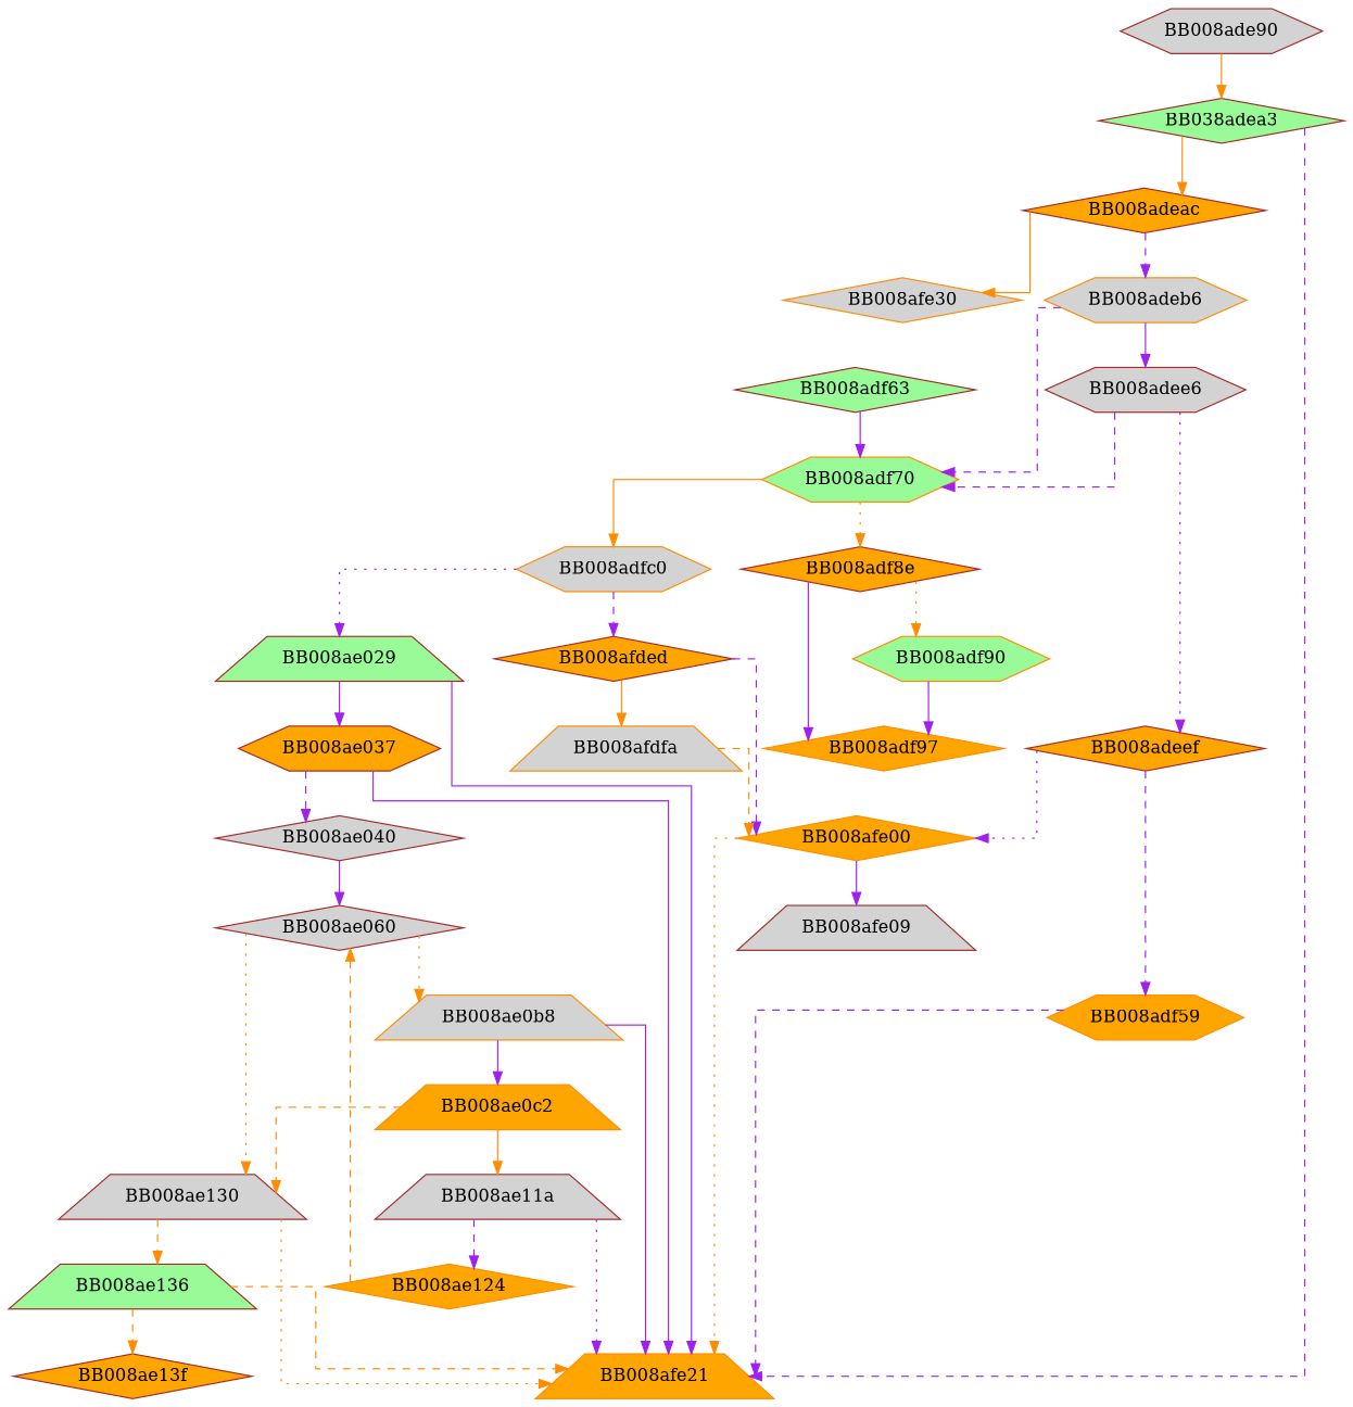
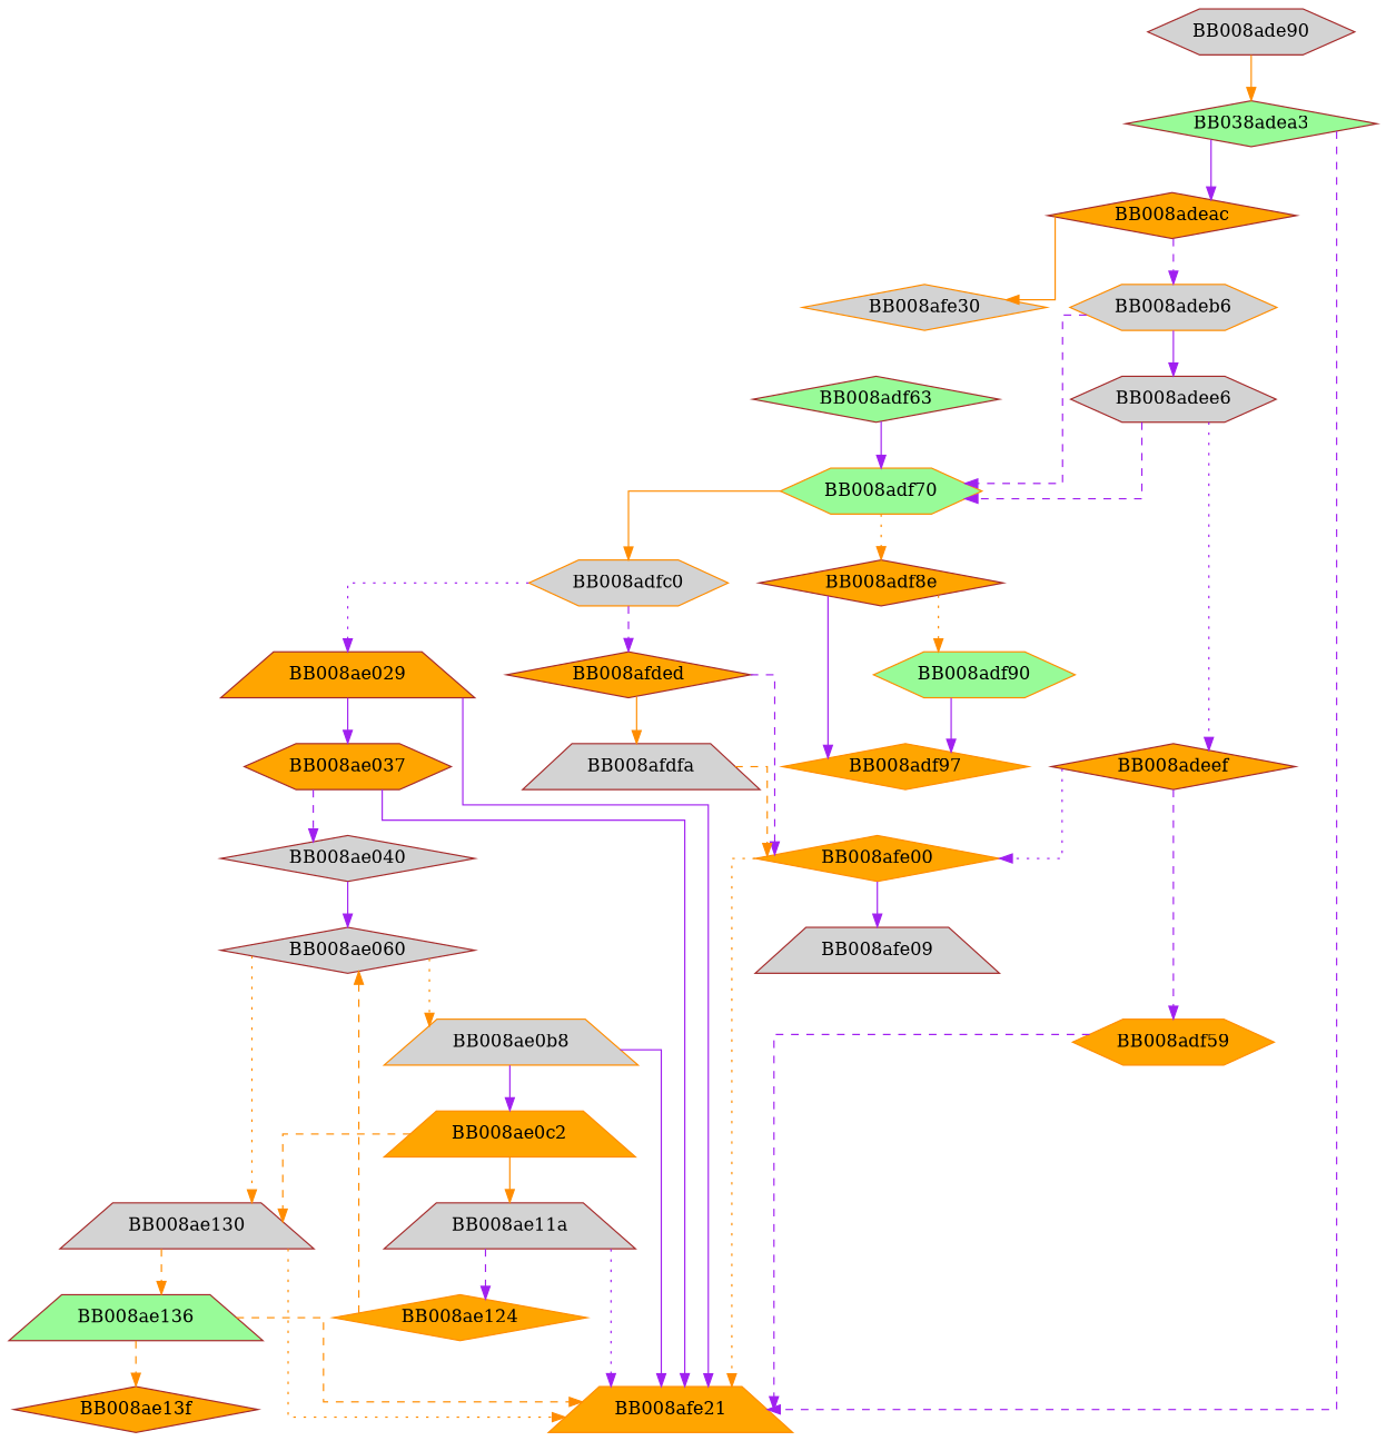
  digraph {
    splines=ortho
    node [color=brown fillcolor=orange shape=diamond style=filled]
    edge [color=purple style=solid]
    BB008ade90 [fillcolor=lightgrey shape=hexagon]
    n2 [fillcolor=palegreen label=BB038adea3]
    BB008afe21 [color=darkorange shape=trapezium]
    BB008adeac
    BB008afe30 [color=darkorange fillcolor=lightgrey]
    BB008adeb6 [color=darkorange fillcolor=lightgrey shape=hexagon]
    BB008adf70 [color=darkorange fillcolor=palegreen shape=hexagon]
    BB008adee6 [fillcolor=lightgrey shape=hexagon]
    BB008adfc0 [color=darkorange fillcolor=lightgrey shape=hexagon]
    BB008adf8e
    BB008adeef
    BB008afded
-   BB008ae029 [fillcolor=palegreen shape=trapezium]
+   BB008ae029 [shape=trapezium]
    BB008adf97 [color=darkorange]
    BB008adf90 [color=darkorange fillcolor=palegreen shape=hexagon]
    BB008afe00 [color=darkorange]
    BB008adf59 [color=darkorange shape=hexagon]
    BB008afe09 [fillcolor=lightgrey shape=trapezium]
    BB008adf63 [fillcolor=palegreen]
-   BB008afdfa [color=darkorange fillcolor=lightgrey shape=trapezium]
+   BB008afdfa [fillcolor=lightgrey shape=trapezium]
    BB008ae037 [shape=hexagon]
    BB008ae040 [fillcolor=lightgrey]
    BB008ae060 [fillcolor=lightgrey]
    BB008ae130 [fillcolor=lightgrey shape=trapezium]
    BB008ae0b8 [color=darkorange fillcolor=lightgrey shape=trapezium]
    BB008ae136 [fillcolor=palegreen shape=trapezium]
    BB008ae0c2 [color=darkorange shape=trapezium]
    BB008ae13f
    BB008ae11a [fillcolor=lightgrey shape=trapezium]
    BB008ae124 [color=darkorange]
    BB008ade90 -> n2 [color=darkorange]
    n2 -> BB008afe21 [style=dashed]
-   n2 -> BB008adeac [color=darkorange]
+   n2 -> BB008adeac
    BB008adeac -> BB008afe30 [color=darkorange]
    BB008adeac -> BB008adeb6 [style=dashed]
    BB008adeb6 -> BB008adf70 [style=dashed]
    BB008adeb6 -> BB008adee6
    BB008adf70 -> BB008adfc0 [color=darkorange]
    BB008adf70 -> BB008adf8e [color=darkorange style=dotted]
    BB008adee6 -> BB008adf70 [style=dashed]
    BB008adee6 -> BB008adeef [style=dotted]
    BB008adfc0 -> BB008afded [style=dashed]
    BB008adfc0 -> BB008ae029 [style=dotted]
    BB008adf8e -> BB008adf97
    BB008adf8e -> BB008adf90 [color=darkorange style=dotted]
    BB008adeef -> BB008afe00 [style=dotted]
    BB008adeef -> BB008adf59 [style=dashed]
    BB008afded -> BB008afe00 [style=dashed]
    BB008afded -> BB008afdfa [color=darkorange]
    BB008ae029 -> BB008afe21
    BB008ae029 -> BB008ae037
    BB008adf90 -> BB008adf97
    BB008afe00 -> BB008afe21 [color=darkorange style=dotted]
    BB008afe00 -> BB008afe09
    BB008adf59 -> BB008afe21 [style=dashed]
    BB008adf63 -> BB008adf70
    BB008afdfa -> BB008afe00 [color=darkorange style=dashed]
    BB008ae037 -> BB008afe21
    BB008ae037 -> BB008ae040 [style=dashed]
    BB008ae040 -> BB008ae060
    BB008ae060 -> BB008ae130 [color=darkorange style=dotted]
    BB008ae060 -> BB008ae0b8 [color=darkorange style=dotted]
    BB008ae130 -> BB008afe21 [color=darkorange style=dotted]
    BB008ae130 -> BB008ae136 [color=darkorange style=dashed]
    BB008ae0b8 -> BB008afe21
    BB008ae0b8 -> BB008ae0c2
    BB008ae136 -> BB008afe21 [color=darkorange style=dashed]
    BB008ae136 -> BB008ae13f [color=darkorange style=dashed]
    BB008ae0c2 -> BB008ae130 [color=darkorange style=dashed]
    BB008ae0c2 -> BB008ae11a [color=darkorange]
    BB008ae11a -> BB008afe21 [style=dotted]
    BB008ae11a -> BB008ae124 [style=dashed]
    BB008ae124 -> BB008ae060 [color=darkorange style=dashed]
  }
